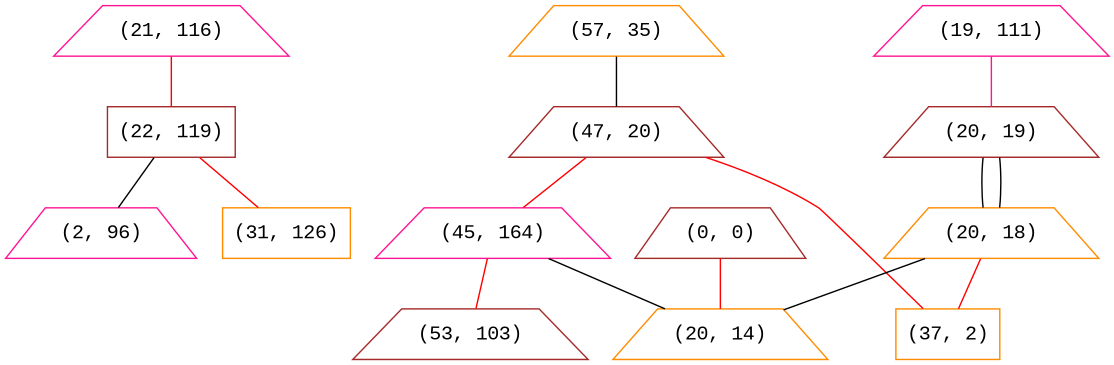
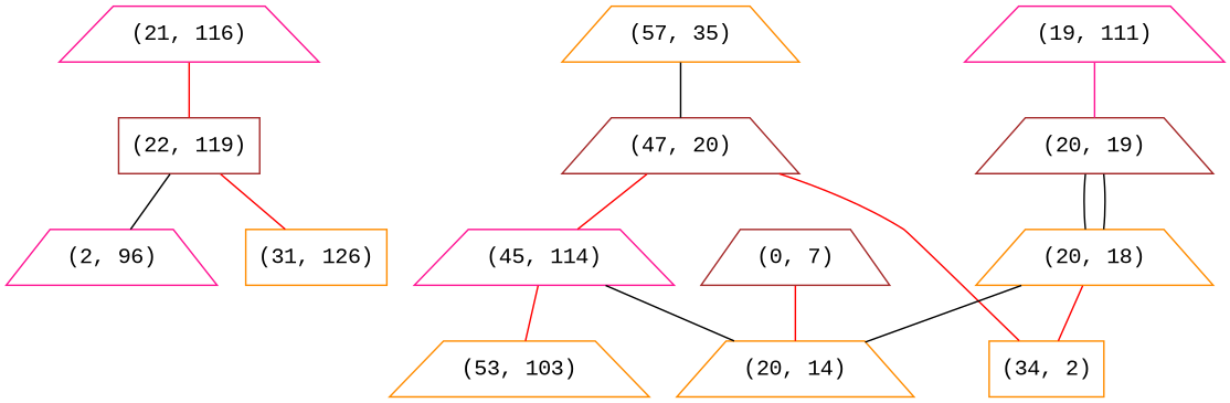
  graph {
    fontname="Liberation Mono"
    node [color=brown fontname="Liberation Mono" shape=trapezium]
    edge [color=red fontname="Liberation Mono" weight=1]
    "(21, 116)" [color=deeppink]
    "(22, 119)" [shape=box]
    "(2, 96)" [color=deeppink]
    "(31, 126)" [color=darkorange shape=box]
    "(57, 35)" [color=darkorange]
    "(47, 20)"
-   "(45, 114)" [color=deeppink label="(45, 164)"]
-   "(37, 2)" [color=darkorange shape=box]
+   "(45, 114)" [color=deeppink]
+   "(37, 2)" [color=darkorange shape=box label="(34, 2)"]
    "(19, 111)" [color=deeppink]
    "(20, 19)"
    "(20, 18)" [color=darkorange]
    "(20, 14)" [color=darkorange]
-   "(53, 103)"
-   "(0, 0)"
+   "(53, 103)" [color=darkorange]
+   "(0, 0)" [label="(0, 7)"]
    "(21, 116)" -- "(22, 119)"
    "(22, 119)" -- "(2, 96)" [color=black]
    "(22, 119)" -- "(31, 126)"
    "(57, 35)" -- "(47, 20)" [color=black]
    "(47, 20)" -- "(45, 114)"
    "(47, 20)" -- "(37, 2)"
    "(45, 114)" -- "(20, 14)" [color=black]
    "(45, 114)" -- "(53, 103)"
    "(19, 111)" -- "(20, 19)" [color=deeppink]
    "(20, 19)" -- "(20, 18)" [color=black]
    "(20, 19)" -- "(20, 18)" [color=black]
    "(20, 18)" -- "(37, 2)"
    "(20, 18)" -- "(20, 14)" [color=black]
    "(0, 0)" -- "(20, 14)" [weight=4]
  }
